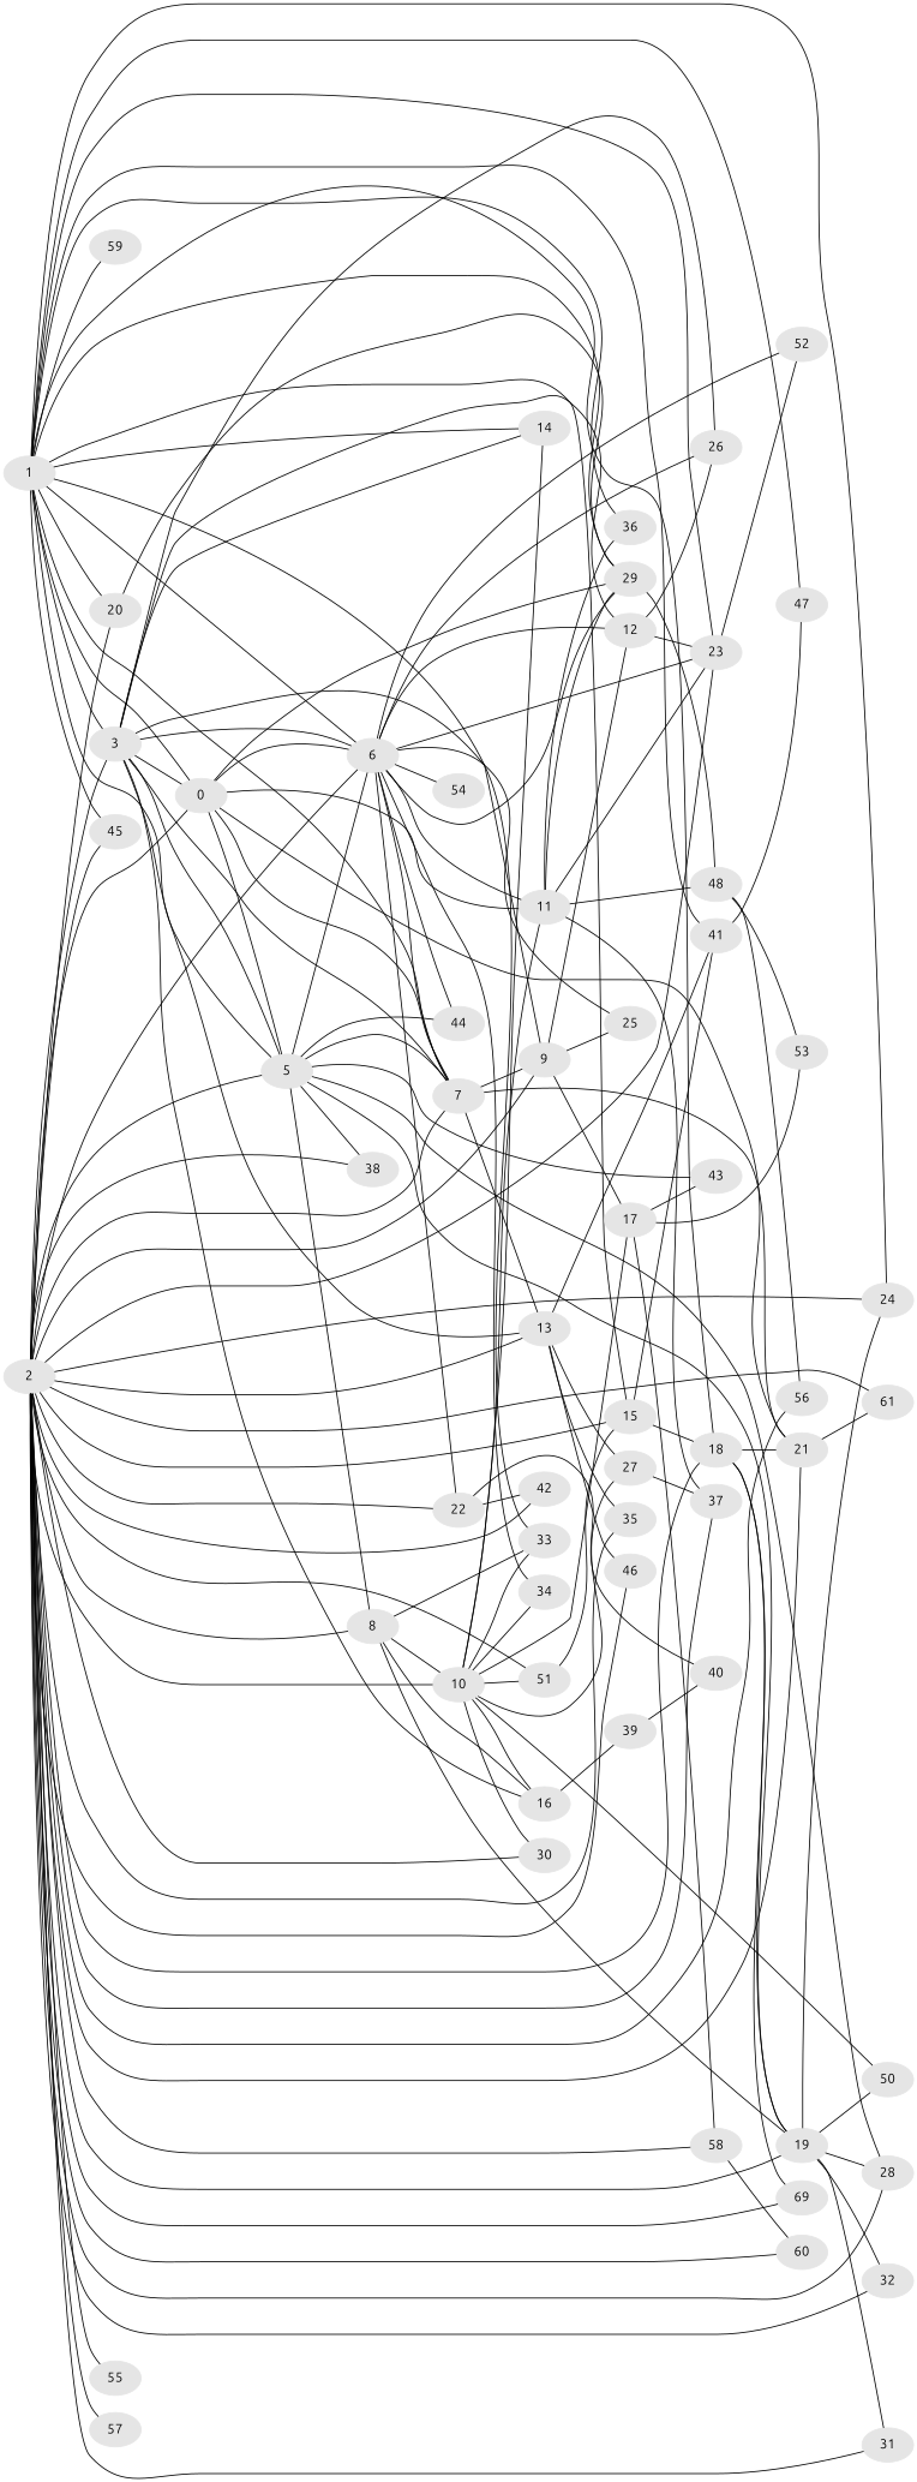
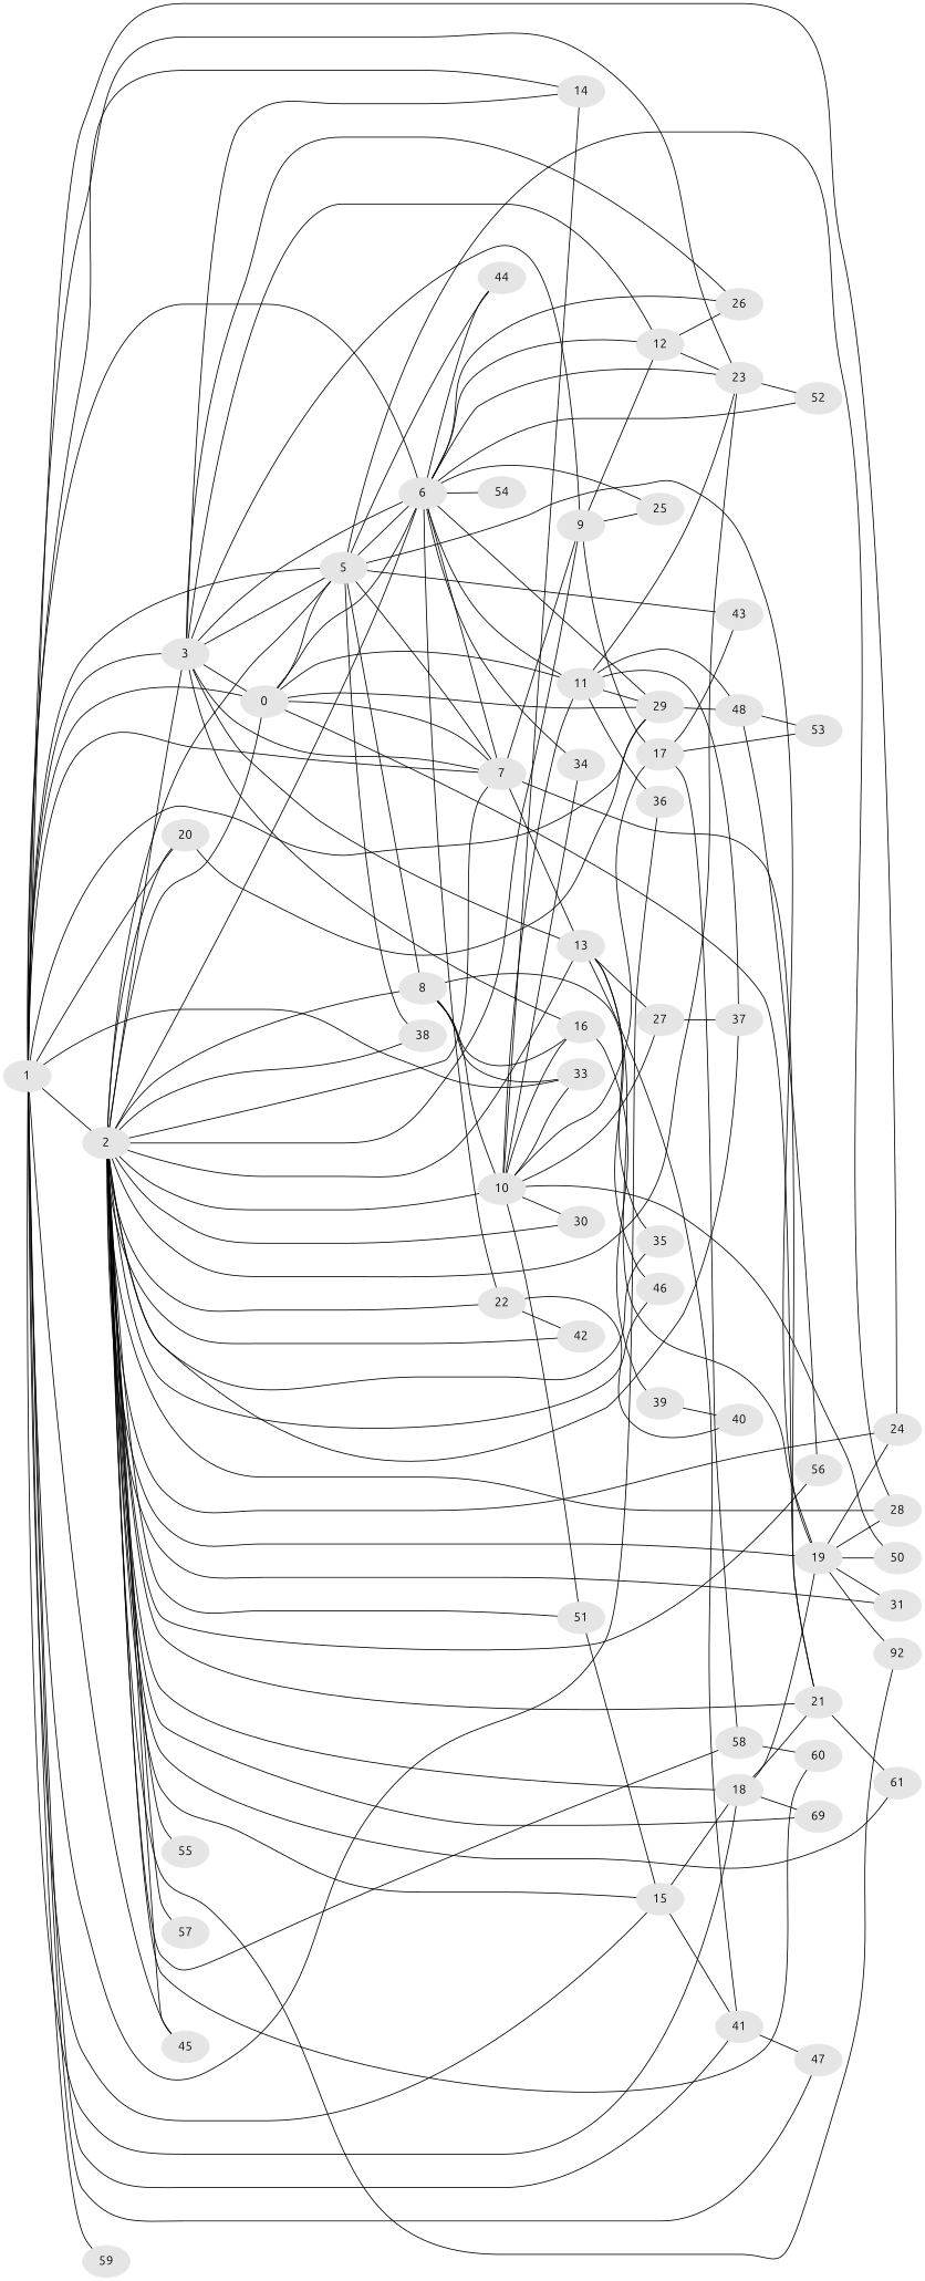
  graph {
    fontname=Ubuntu
    rankdir=LR
    node [color=gray90 fontname=Ubuntu style=filled]
    edge [fontname=Ubuntu weight=1.0]
    1
    2
    3
    n4 [label=0]
    5
    6
    7
    14
    15
    18
    20
    23
    24
    29
    33
    36
    41
    45
    47
    59
    8
    9
    10
    13
    19
    21
    22
    28
    30
    31
-   32
+   32 [label=92]
    35
    37
    38
    42
    46
    n37 [label=69]
    51
    55
    56
    57
    58
    60
    61
    12
    16
    26
    11
    43
    44
    25
    34
    52
    54
    48
    17
    27
    50
    40
    39
    53
+   1 -- 2 [weight=7.0]
    1 -- 3 [weight=3.0]
    1 -- n4
    1 -- 5 [weight=2.0]
    1 -- 6
    1 -- 7
    1 -- 14
    1 -- 15
    1 -- 18
    1 -- 20
    1 -- 23
    1 -- 24
    1 -- 29
    1 -- 33
    1 -- 36
    1 -- 41
    1 -- 45
    1 -- 47
    1 -- 59
    2 -- 3 [weight=5.0]
    2 -- n4 [weight=5.0]
    2 -- 5 [weight=4.0]
    2 -- 6 [weight=5.0]
    2 -- 7 [weight=14.0]
    2 -- 15 [weight=2.0]
    2 -- 18
    2 -- 20
    2 -- 23
    2 -- 24
    2 -- 45
    2 -- 8 [weight=3.0]
    2 -- 9 [weight=4.0]
    2 -- 10 [weight=10.0]
    2 -- 13 [weight=3.0]
    2 -- 19
    2 -- 21 [weight=2.0]
    2 -- 22
    2 -- 28 [weight=2.0]
    2 -- 30
    2 -- 31
    2 -- 32
    2 -- 35
    2 -- 37 [weight=2.0]
    2 -- 38
    2 -- 42
    2 -- 46
    2 -- n37
    2 -- 51
    2 -- 55 [weight=2.0]
    2 -- 56
    2 -- 57
    2 -- 58
    2 -- 60
    2 -- 61
    3 -- n4
    3 -- 5
    3 -- 6 [weight=2.0]
    3 -- 7
    3 -- 14
    3 -- 9
    3 -- 13
    3 -- 12
    3 -- 16
    3 -- 26
    n4 -- 5
    n4 -- 6
    n4 -- 7 [weight=3.0]
    n4 -- 29
    n4 -- 21
    n4 -- 11 [weight=5.0]
    5 -- 6
    5 -- 7
    5 -- 8
    5 -- 19
    5 -- 28
    5 -- 38
    5 -- 43
    5 -- 44
    6 -- 7
    6 -- 23
    6 -- 29
    6 -- 22
    6 -- 12
    6 -- 26
    6 -- 11
    6 -- 44
    6 -- 25
    6 -- 34
    6 -- 52
    6 -- 54
    7 -- 9
    7 -- 13
    7 -- 21 [weight=2.0]
    15 -- 18
    15 -- 41
    18 -- 19
    18 -- 21
    18 -- n37
    20 -- 29
    23 -- 52
    29 -- 48
    41 -- 47
    8 -- 33
    8 -- 10 [weight=2.0]
    8 -- 19
    8 -- 16
    9 -- 12
    9 -- 25
    9 -- 17
    10 -- 14
    10 -- 33
    10 -- 30
    10 -- 51
    10 -- 16
    10 -- 11
    10 -- 34
    10 -- 17
    10 -- 27
    10 -- 50
    13 -- 41
    13 -- 35
    13 -- 46
    13 -- 27
    19 -- 24
    19 -- 28
    19 -- 31
    19 -- 32
    19 -- 50
    21 -- 61
    22 -- 42
    22 -- 40
    51 -- 15
    58 -- 60
    12 -- 23
    12 -- 26
    16 -- 39
    11 -- 23
    11 -- 29
    11 -- 36
    11 -- 37 [weight=2.0]
    11 -- 48
    48 -- 56
    48 -- 53
    17 -- 58
    17 -- 43
    17 -- 53
    27 -- 37
    39 -- 40
  }
